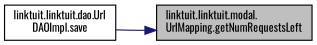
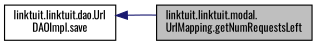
  digraph {
    rankdir=RL
    fontname=Oswald
    node [color=black fontname=Oswald fontsize=10 shape=record style=filled]
    n1 [fillcolor=grey75 fontcolor=black height=0.2 label="linktuit.linktuit.modal.\lUrlMapping.getNumRequestsLeft" width=0.4]
    n2 [fillcolor=white height=0.2 label="linktuit.linktuit.dao.Url\lDAOImpl.save" width=0.4]
-   n1 -> n2 [color=midnightblue dir=back fontname=Oswald fontsize=10 labelfontname=Helvetica labelfontsize=10 style=solid]
+   n2 -> n1 [color=midnightblue dir=back fontname=Oswald fontsize=10 labelfontname=Helvetica labelfontsize=10 style=solid]
  }
